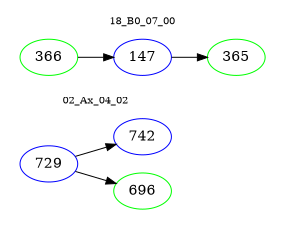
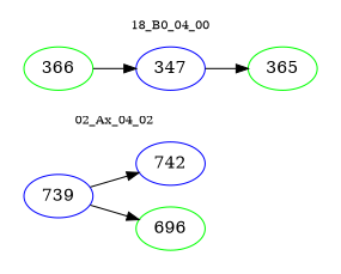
  digraph {
    rankdir=LR
    node [color=blue]
    edge [color=black]
-   n1 [label=729]
+   n1 [label=739]
    n2 [color=green label=696]
    n3 [label=742]
    n4 [color=green label=366]
-   n5 [label=147]
+   n5 [label=347]
    n6 [color=green label=365]
    subgraph cluster_1 {
      color=white
      fontsize=10
      label="02_Ax_04_02"
      n1
      n2
      n3
    }
    subgraph cluster_2 {
      color=white
      fontsize=10
-     label="18_B0_07_00"
+     label="18_B0_04_00"
      n4
      n5
      n6
    }
    n1 -> n2
    n1 -> n3
    n4 -> n5
    n5 -> n6
  }
